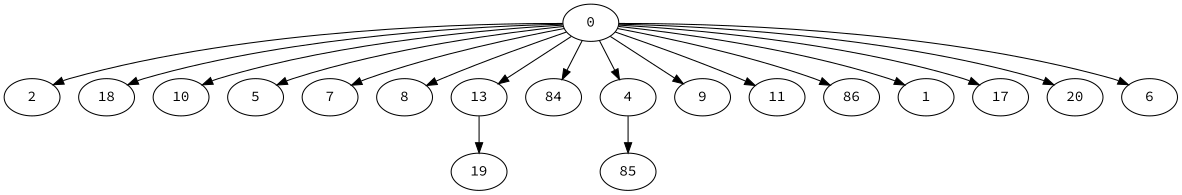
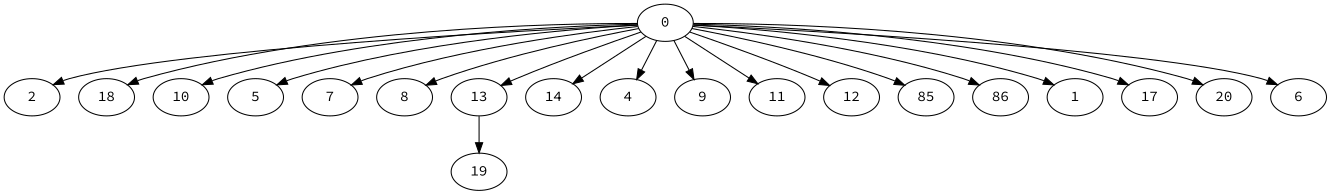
  digraph {
    "Duplicate states"=0
    GraphType=Fork
    "Max states in OPEN"=0
    Modes="120000ms; topo-ordered tasks, ; Pruning: task equivalence, fixed order ready list, ; F-value: ; Optimisation: best schedule length (SL) optimisation on equal, "
    NumberOfTasks=21
    "Pruned using list schedule length"=14946
    "States removed from OPEN"=0
    TargetSystem="Homogeneous-2"
    "Time to schedule (ms)"=492
    "Total idle time"=5
    "Total schedule length"=61
    "Total sequential time"=117
    "Total states created"=127946
    fontname="Source Code Pro"
    node ["Finish time"=12 Processor=0 "Start time"=12 Weight=4 fontname="Source Code Pro"]
    edge [Weight=5 fontname="Source Code Pro"]
    0 ["Finish time"=2 "Start time"=0 Weight=2]
    2 ["Start time"=2 Weight=10]
    18 ["Finish time"=22 Processor=1 Weight=10]
    10 ["Finish time"=61 Processor=1 "Start time"=52 Weight=9]
    5 ["Finish time"=33 "Start time"=26 Weight=7]
    7 [Processor=1 "Start time"=5 Weight=7]
    8 ["Finish time"=52 Processor=1 "Start time"=45 Weight=7]
    13 ["Finish time"=45 Processor=1 "Start time"=38 Weight=7]
-   14 ["Finish time"=44 "Start time"=37 Weight=7 label=84]
+   14 ["Finish time"=44 "Start time"=37 Weight=7]
    4 ["Finish time"=48 "Start time"=44]
    9 ["Finish time"=20 "Start time"=16]
    11 ["Finish time"=26 "Start time"=22]
+   12 ["Finish time"=16]
    n14 ["Finish time"=55 "Start time"=51 label=85]
    n15 ["Finish time"=37 "Start time"=33 label=86]
    1 ["Finish time"=58 "Start time"=55 Weight=3]
    17 ["Finish time"=61 "Start time"=58 Weight=3]
    20 ["Finish time"=51 "Start time"=48 Weight=3]
    6 ["Finish time"=22 "Start time"=20 Weight=2]
    19 ["Finish time"=31 Processor=1 "Start time"=22 Weight=9]
    0 -> 2 [Weight=2]
    0 -> 18
    0 -> 10 [Weight=7]
    0 -> 5 [Weight=6]
    0 -> 7 [Weight=3]
    0 -> 8 [Weight=6]
    0 -> 13
    0 -> 14 [Weight=7]
    0 -> 4 [Weight=8]
    0 -> 9 [Weight=4]
    0 -> 11
-   4 -> n14 [Weight=10]
+   0 -> 12 [Weight=2]
+   0 -> n14 [Weight=10]
    0 -> n15 [Weight=6]
    0 -> 1 [Weight=10]
    0 -> 17 [Weight=10]
    0 -> 20 [Weight=9]
    0 -> 6 [Weight=4]
    13 -> 19
  }
